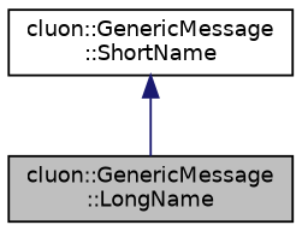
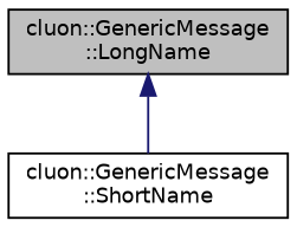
  digraph {
    rankdir=TB
    node [color=black fontname=Helvetica fontsize=10 shape=record style=filled]
    n1 [fillcolor=grey75 fontcolor=black height=0.2 label="cluon::GenericMessage\l::LongName" width=0.4]
    n2 [fillcolor=white height=0.2 label="cluon::GenericMessage\l::ShortName" width=0.4]
-   n2 -> n1 [color=midnightblue dir=back fontname=Helvetica fontsize=10 labelfontname=Helvetica labelfontsize=10 style=solid]
+   n1 -> n2 [color=midnightblue dir=back fontname=Helvetica fontsize=10 labelfontname=Helvetica labelfontsize=10 style=solid]
  }
